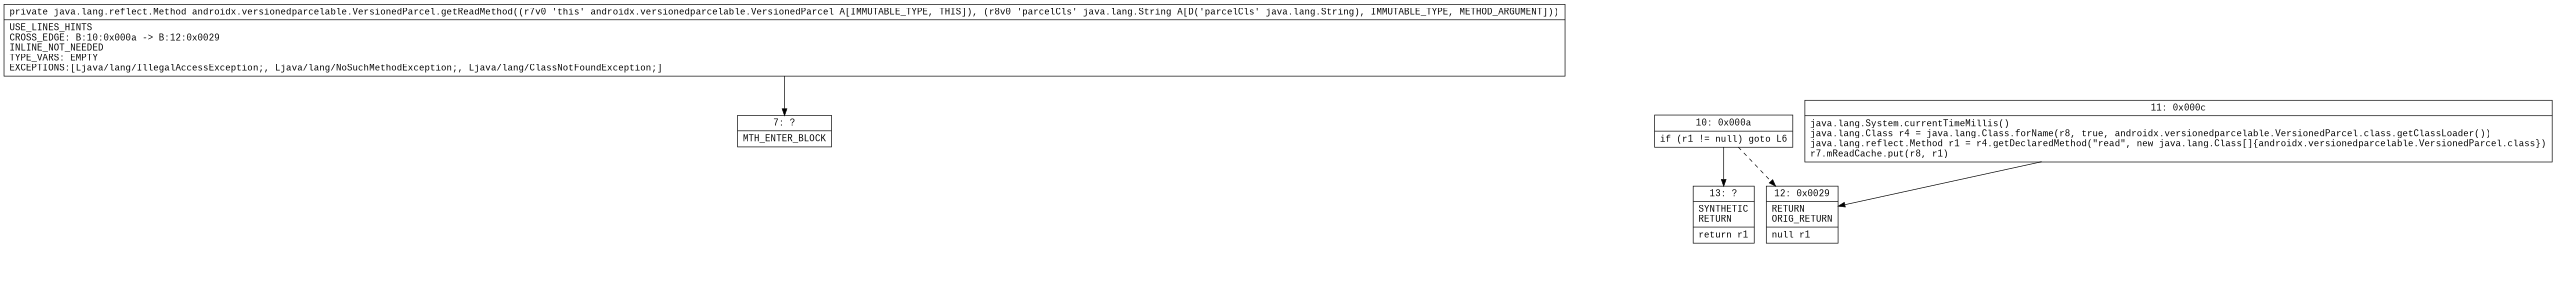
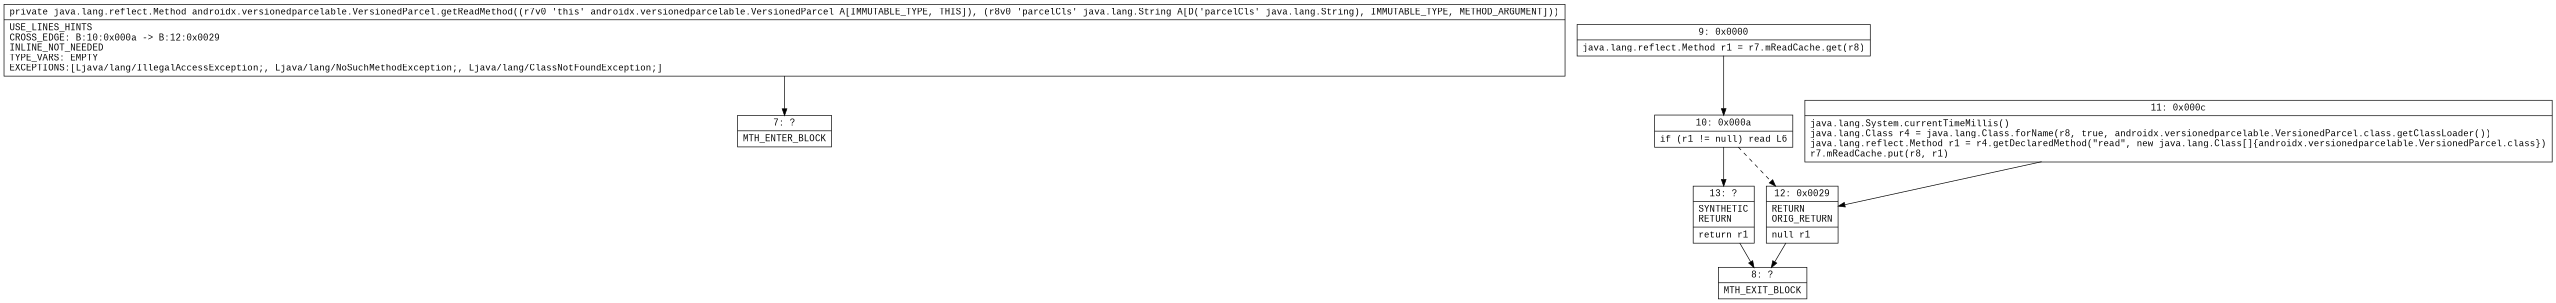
  digraph {
    fontname="Liberation Mono"
    node [fontname="Liberation Mono" shape=record]
    edge [fontname="Liberation Mono"]
    n1 [label="{7\:\ ?|MTH_ENTER_BLOCK\l}"]
-   n3 [label="{10\:\ 0x000a|if (r1 != null) goto L6\l}"]
+   n2 [label="{9\:\ 0x0000|java.lang.reflect.Method r1 = r7.mReadCache.get(r8)\l}"]
+   n3 [label="{10\:\ 0x000a|if (r1 != null) read L6\l}"]
    n4 [label="{13\:\ ?|SYNTHETIC\lRETURN\l|return r1\l}"]
    n5 [label="{12\:\ 0x0029|RETURN\lORIG_RETURN\l|null r1\l}"]
    n6 [label="{11\:\ 0x000c|java.lang.System.currentTimeMillis()\ljava.lang.Class r4 = java.lang.Class.forName(r8, true, androidx.versionedparcelable.VersionedParcel.class.getClassLoader())\ljava.lang.reflect.Method r1 = r4.getDeclaredMethod(\"read\", new java.lang.Class[]\{androidx.versionedparcelable.VersionedParcel.class\})\lr7.mReadCache.put(r8, r1)\l}"]
+   n7 [label="{8\:\ ?|MTH_EXIT_BLOCK\l}"]
    n8 [label="{private java.lang.reflect.Method androidx.versionedparcelable.VersionedParcel.getReadMethod((r7v0 'this' androidx.versionedparcelable.VersionedParcel A[IMMUTABLE_TYPE, THIS]), (r8v0 'parcelCls' java.lang.String A[D('parcelCls' java.lang.String), IMMUTABLE_TYPE, METHOD_ARGUMENT]))  | USE_LINES_HINTS\lCROSS_EDGE: B:10:0x000a \-\> B:12:0x0029\lINLINE_NOT_NEEDED\lTYPE_VARS: EMPTY\lEXCEPTIONS:[Ljava\/lang\/IllegalAccessException;, Ljava\/lang\/NoSuchMethodException;, Ljava\/lang\/ClassNotFoundException;]\l}"]
+   n2 -> n3
    n3 -> n4
    n3 -> n5 [style=dashed]
+   n4 -> n7
+   n5 -> n7
    n6 -> n5
    n8 -> n1
  }
